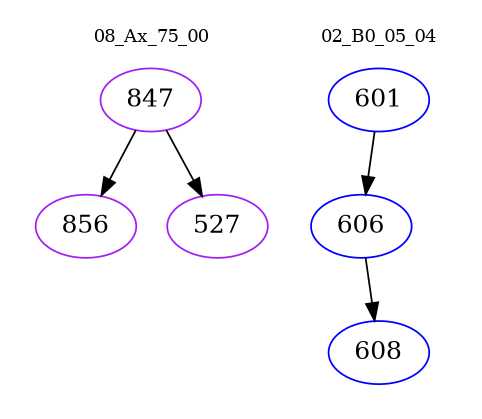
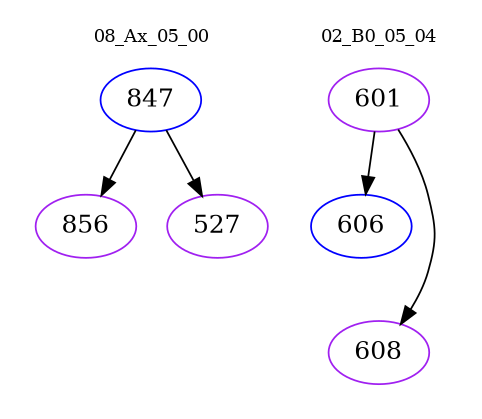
  digraph {
    node [color=blue]
    edge [color=black]
-   n1 [color=purple label=847]
+   n1 [label=847]
    n2 [color=purple label=856]
    n3 [color=purple label=527]
-   n4 [label=601]
+   n4 [color=purple label=601]
    n5 [label=606]
-   n6 [label=608]
+   n6 [color=purple label=608]
    subgraph cluster_1 {
      color=white
      fontsize=10
-     label="08_Ax_75_00"
+     label="08_Ax_05_00"
      n1
      n2
      n3
    }
    subgraph cluster_2 {
      color=white
      fontsize=10
      label="02_B0_05_04"
      n4
      n5
      n6
    }
    n1 -> n2
    n1 -> n3
    n4 -> n5
-   n5 -> n6
+   n4 -> n6
  }
